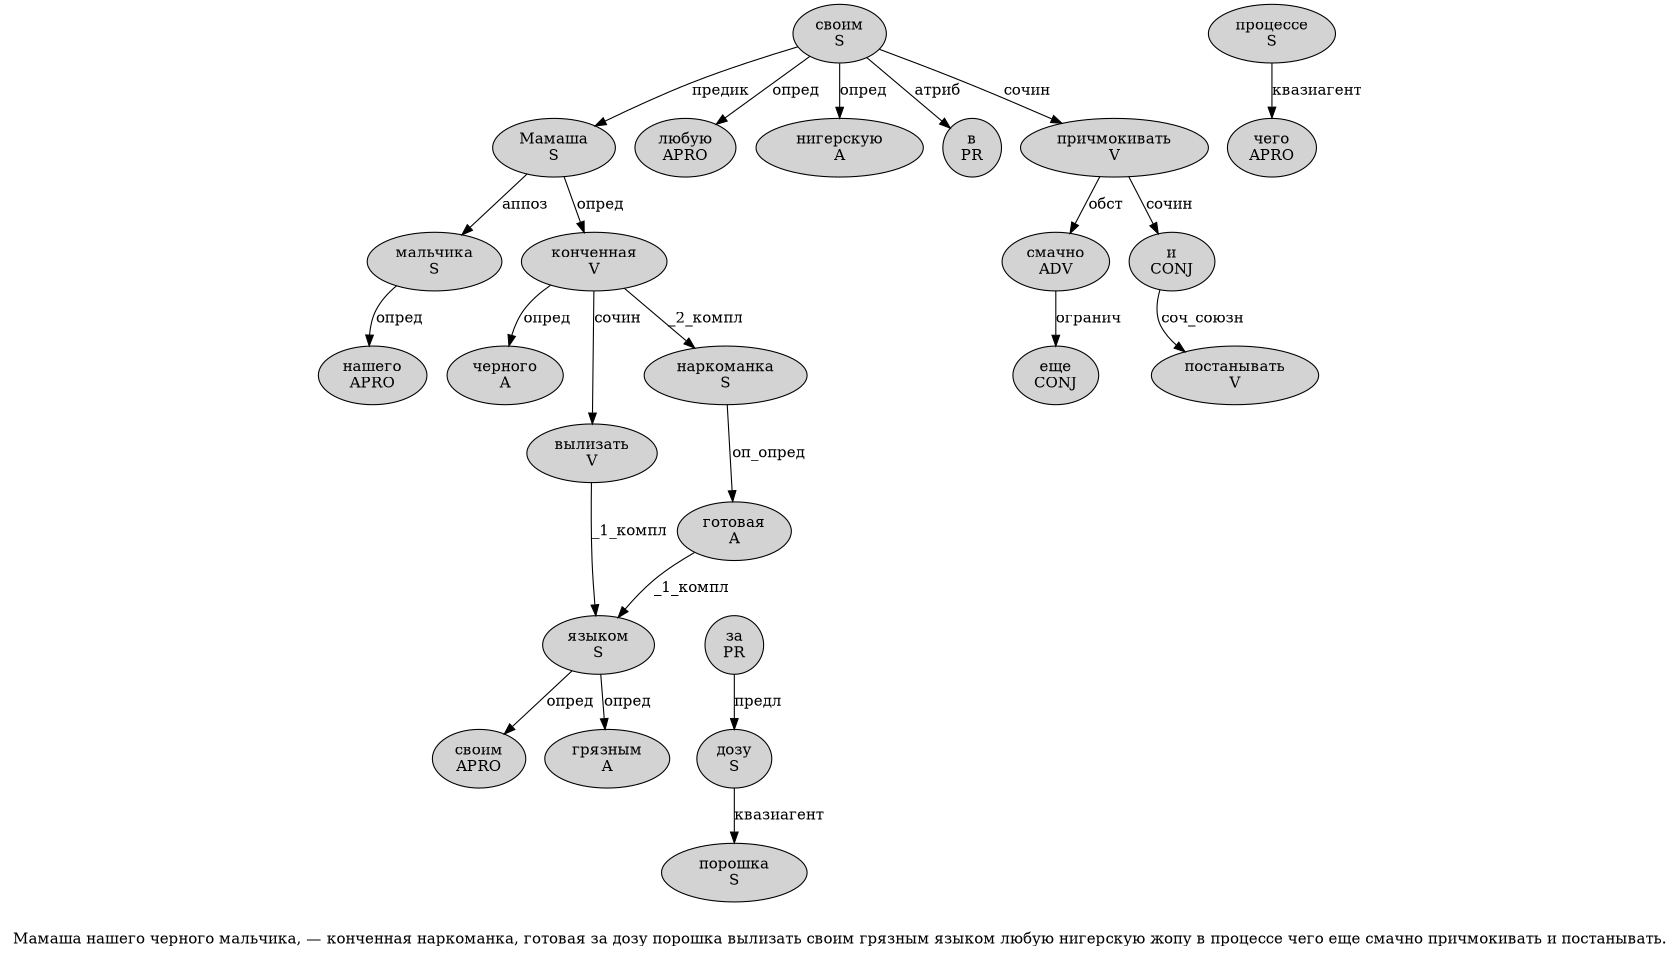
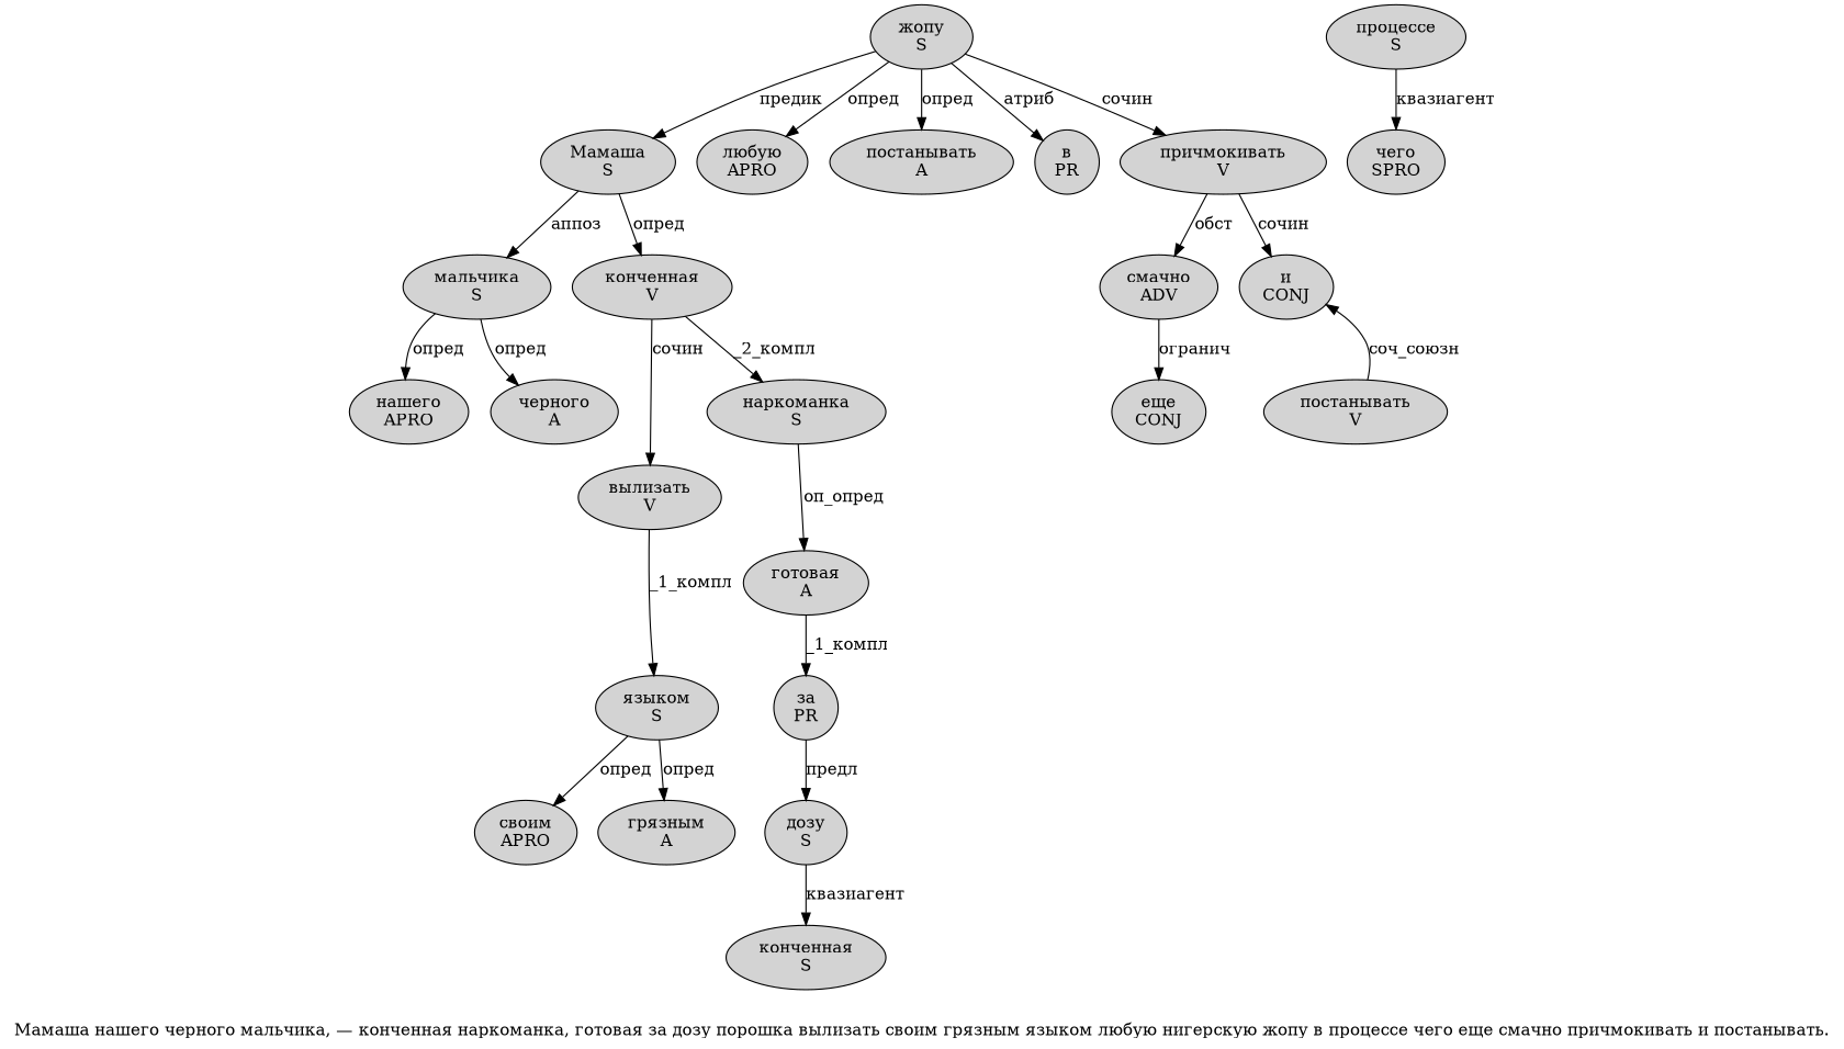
  digraph {
    label="Мамаша нашего черного мальчика, — конченная наркоманка, готовая за дозу порошка вылизать своим грязным языком любую нигерскую жопу в процессе чего еще смачно причмокивать и постанывать."
    node [fillcolor=lightgray penwidth=1 shape=ellipse style=filled]
    n1 [label="Мамаша\nS"]
    n2 [label="мальчика\nS"]
    n3 [label="конченная\nV"]
    n4 [label="нашего\nAPRO"]
    n5 [label="черного\nA"]
    n6 [label="наркоманка\nS"]
    n7 [label="вылизать\nV"]
    n8 [label="готовая\nA"]
    n9 [label="языком\nS"]
    n10 [label="за\nPR"]
    n11 [label="дозу\nS"]
-   n12 [label="порошка\nS"]
+   n12 [label="конченная\nS"]
    n13 [label="своим\nAPRO"]
    n14 [label="грязным\nA"]
    n15 [label="любую\nAPRO"]
-   n16 [label="нигерскую\nA"]
-   n17 [label="своим\nS"]
+   n16 [label="постанывать\nA"]
+   n17 [label="жопу\nS"]
    n18 [label="в\nPR"]
    n19 [label="причмокивать\nV"]
    n20 [label="смачно\nADV"]
    n21 [label="и\nCONJ"]
    n22 [label="процессе\nS"]
-   n23 [label="чего\nAPRO"]
+   n23 [label="чего\nSPRO"]
    n24 [label="еще\nCONJ"]
    n25 [label="постанывать\nV"]
    n1 -> n2 [label="аппоз"]
    n1 -> n3 [label="опред"]
    n2 -> n4 [label="опред"]
-   n3 -> n5 [label="опред"]
+   n2 -> n5 [label="опред"]
    n3 -> n6 [label="_2_компл"]
    n3 -> n7 [label="сочин"]
    n6 -> n8 [label="оп_опред"]
    n7 -> n9 [label="_1_компл"]
-   n8 -> n9 [label="_1_компл"]
+   n8 -> n10 [label="_1_компл"]
    n9 -> n13 [label="опред"]
    n9 -> n14 [label="опред"]
    n10 -> n11 [label="предл"]
    n11 -> n12 [label="квазиагент"]
    n17 -> n1 [label="предик"]
    n17 -> n15 [label="опред"]
    n17 -> n16 [label="опред"]
    n17 -> n18 [label="атриб"]
    n17 -> n19 [label="сочин"]
    n19 -> n20 [label="обст"]
    n19 -> n21 [label="сочин"]
    n20 -> n24 [label="огранич"]
-   n21 -> n25 [label="соч_союзн"]
+   n25 -> n21 [label="соч_союзн"]
    n22 -> n23 [label="квазиагент"]
  }
